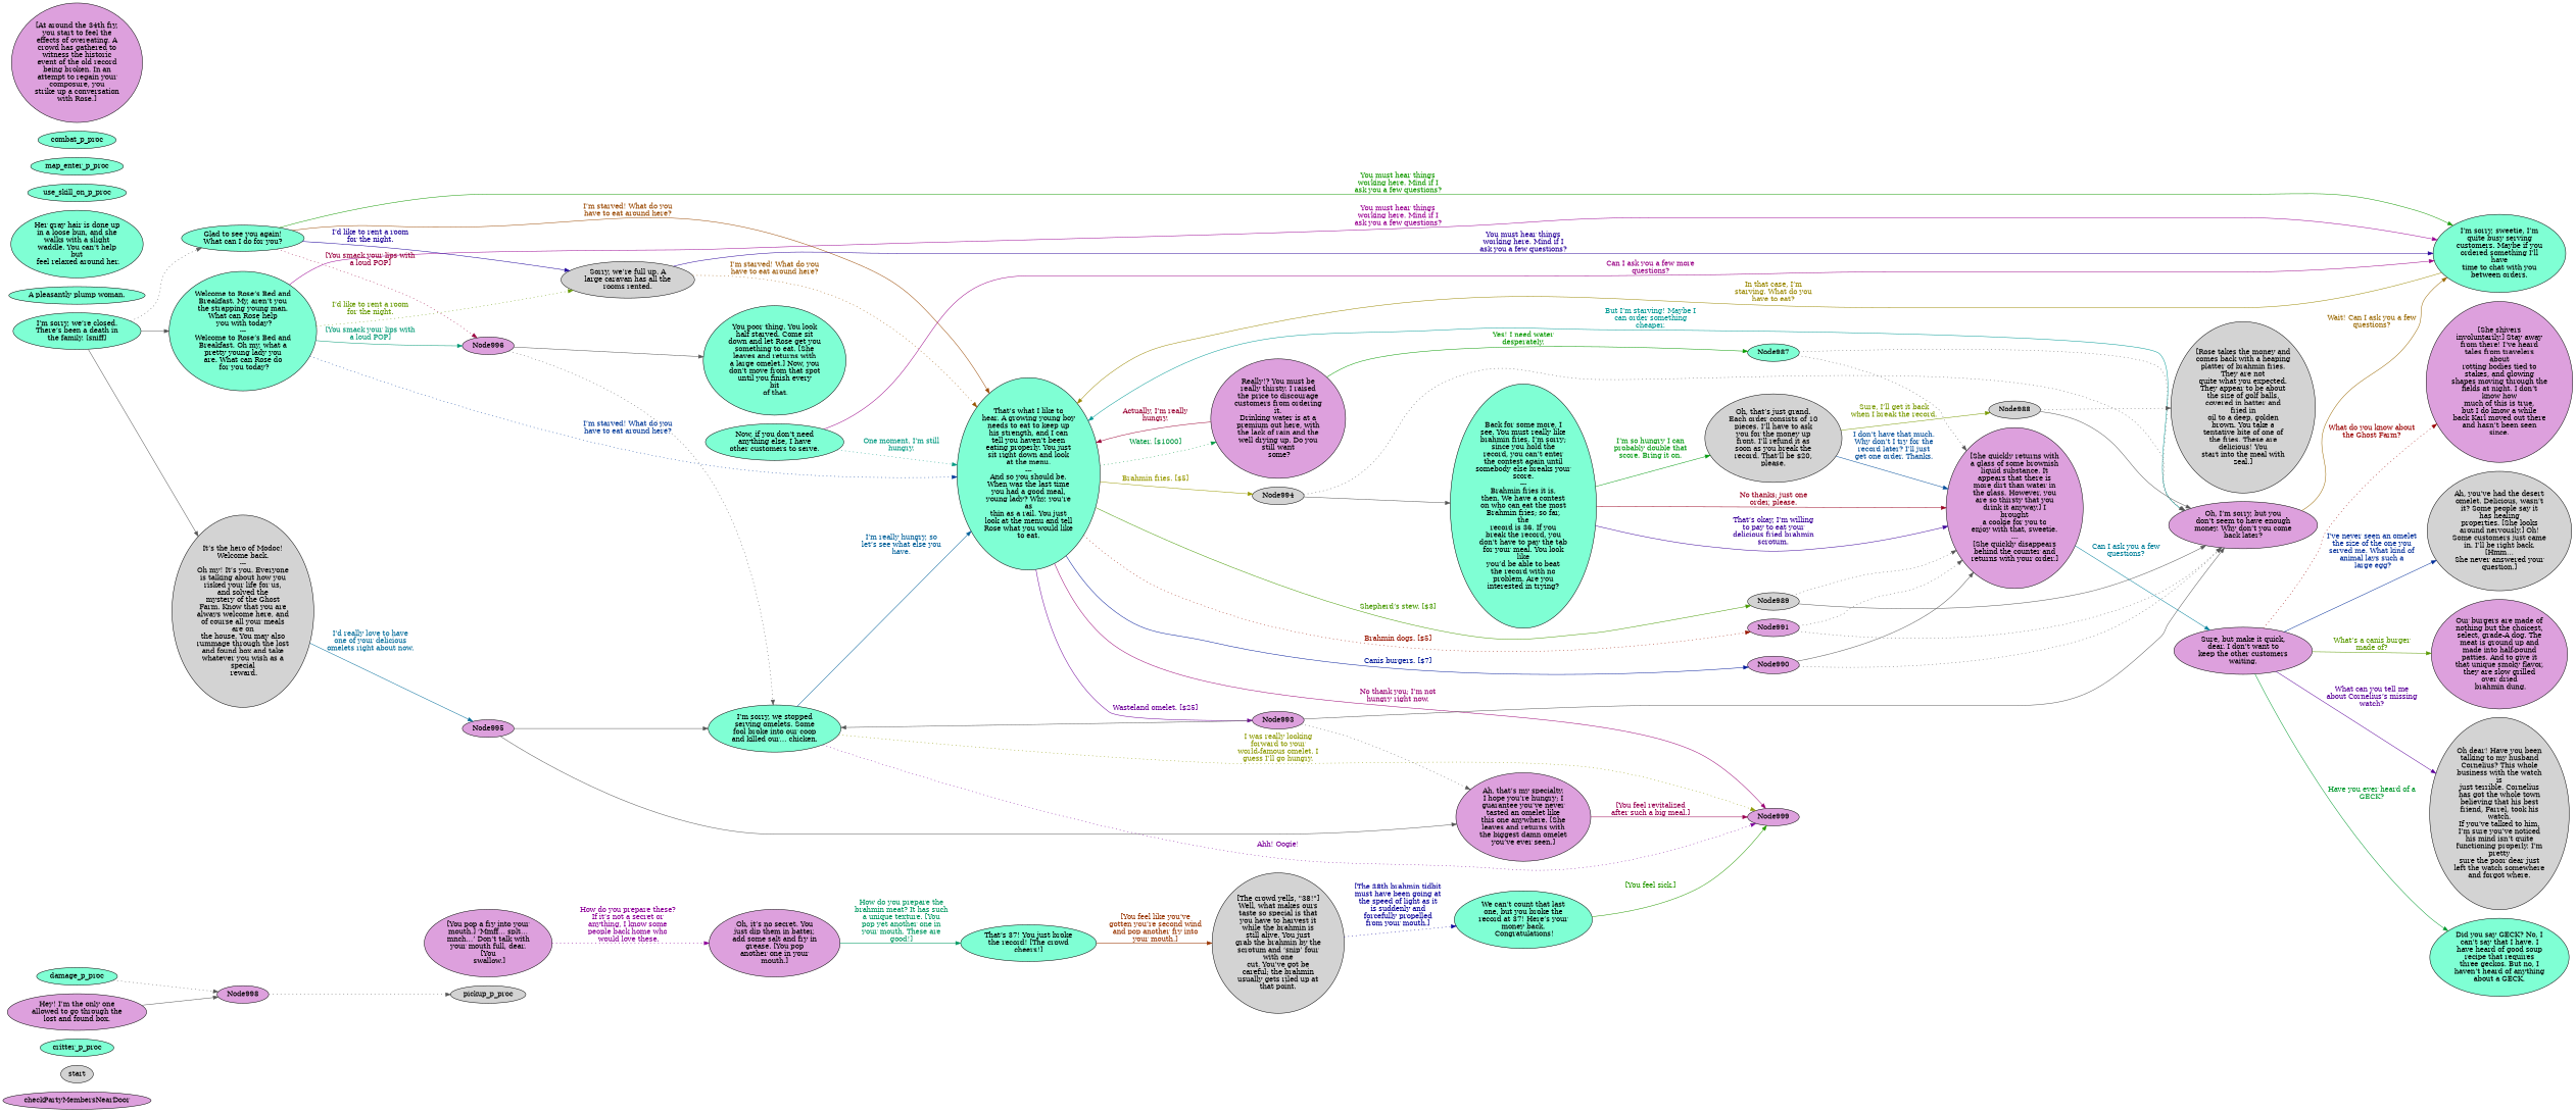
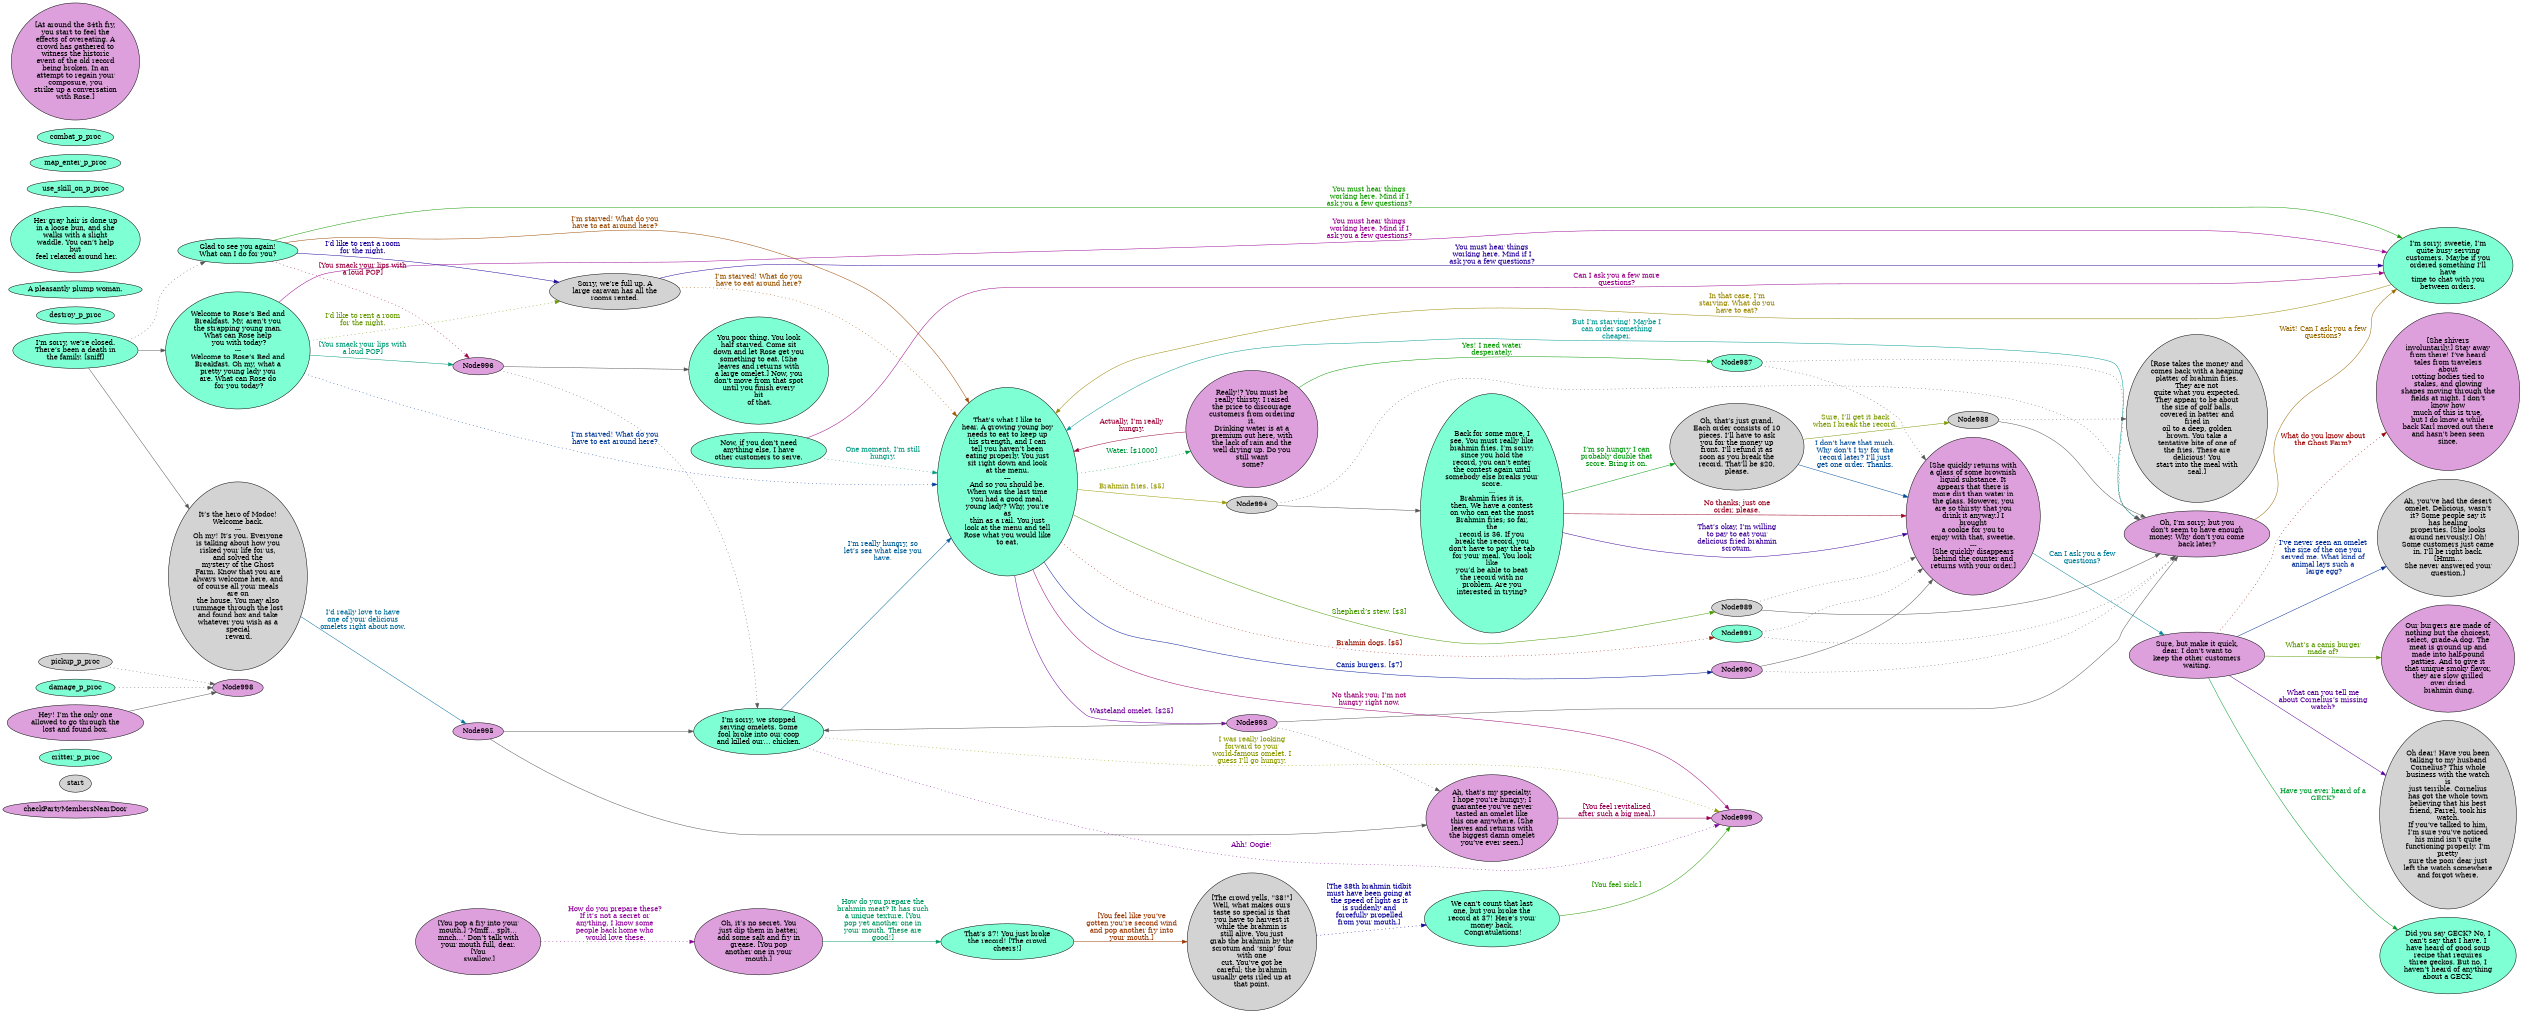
  digraph {
    rankdir=LR
    node [color="#000000" fillcolor=aquamarine style=filled]
    edge [color="#555555" style=solid]
    checkPartyMembersNearDoor [fillcolor=plum]
    start [fillcolor=lightgrey]
    critter_p_proc
    pickup_p_proc [fillcolor=lightgrey]
    Node998 [fillcolor=plum]
    n6 [label="I’m sorry, we’re closed.\nThere’s been a death in\nthe family. [sniff]"]
    n7 [fillcolor=lightgrey label="It’s the hero of Modoc!\nWelcome back.\n---\nOh my! It’s you. Everyone\nis talking about how you\nrisked your life for us,\nand solved the\nmystery of the Ghost\nFarm. Know that you are\nalways welcome here, and\nof course all your meals\nare on\nthe house. You may also\nrummage through the lost\nand found box and take\nwhatever you wish as a\nspecial\n reward."]
    n8 [label="Welcome to Rose’s Bed and\nBreakfast. My, aren’t you\nthe strapping young man.\nWhat can Rose help\n you with today?\n---\nWelcome to Rose’s Bed and\nBreakfast. Oh my, what a\npretty young lady you\nare. What can Rose do\n for you today?"]
    n9 [label="Glad to see you again!\nWhat can I do for you?"]
    Node995 [fillcolor=plum]
    n11 [label="That’s what I like to\nhear. A growing young boy\nneeds to eat to keep up\nhis strength, and I can\ntell you haven’t been\neating properly. You just\nsit right down and look\nat the menu.\n---\nAnd so you should be.\nWhen was the last time\nyou had a good meal,\nyoung lady? Why, you’re\nas\nthin as a rail. You just\nlook at the menu and tell\nRose what you would like\nto eat."]
    n12 [fillcolor=lightgrey label="Sorry, we’re full up. A\nlarge caravan has all the\nrooms rented."]
    n13 [label="I’m sorry, sweetie, I’m\nquite busy serving\ncustomers. Maybe if you\nordered something I’ll\nhave\ntime to chat with you\nbetween orders."]
    Node996 [fillcolor=plum]
    n15 [label="I’m sorry, we stopped\nserving omelets. Some\nfool broke into our coop\nand killed our… chicken."]
    n16 [fillcolor=plum label="Ah, that’s my specialty.\nI hope you’re hungry; I\nguarantee you’ve never\ntasted an omelet like\nthis one anywhere. [She\nleaves and returns with\nthe biggest damn omelet\nyou’ve ever seen.]"]
    Node994 [fillcolor=lightgrey]
    Node993 [fillcolor=plum]
    n19 [fillcolor=plum label="Really!? You must be\nreally thirsty. I raised\nthe price to discourage\ncustomers from ordering\nit.\nDrinking water is at a\npremium out here, with\nthe lack of rain and the\nwell drying up. Do you\nstill want\n some?"]
-   Node991 [fillcolor=plum]
+   Node991
    Node990 [fillcolor=plum]
    Node989 [fillcolor=lightgrey]
    Node999 [fillcolor=plum]
    n24 [label="You poor thing. You look\nhalf starved. Come sit\ndown and let Rose get you\nsomething to eat. [She\nleaves and returns with\na large omelet.] Now, you\ndon’t move from that spot\nuntil you finish every\nbit\n of that."]
+   destroy_p_proc
    n26 [label="A pleasantly plump woman."]
    n27 [label="Her gray hair is done up\nin a loose bun, and she\nwalks with a slight\nwaddle. You can’t help\nbut\n feel relaxed around her."]
    use_skill_on_p_proc
    damage_p_proc
    map_enter_p_proc
    combat_p_proc
    n32 [fillcolor=plum label="Oh, I’m sorry, but you\ndon’t seem to have enough\nmoney. Why don’t you come\nback later?"]
    n33 [label="Back for some more, I\nsee. You must really like\nbrahmin fries. I’m sorry;\nsince you hold the\nrecord, you can’t enter\nthe contest again until\nsomebody else breaks your\nscore.\n---\nBrahmin fries it is,\nthen. We have a contest\non who can eat the most\nBrahmin fries; so far,\nthe\nrecord is 36. If you\nbreak the record, you\ndon’t have to pay the tab\nfor your meal. You look\nlike\nyou’d be able to beat\nthe record with no\nproblem. Are you\ninterested in trying?"]
    Node987
    n35 [fillcolor=plum label="[She quickly returns with\na glass of some brownish\nliquid substance. It\nappears that there is\nmore dirt than water in\nthe glass. However, you\nare so thirsty that you\ndrink it anyway.] I\nbrought\na cookie for you to\nenjoy with that, sweetie.\n---\n[She quickly disappears\nbehind the counter and\nreturns with your order.]"]
    n36 [fillcolor=lightgrey label="Oh, that’s just grand.\nEach order consists of 10\npieces. I’ll have to ask\nyou for the money up\nfront. I’ll refund it as\nsoon as you break the\nrecord. That’ll be $20,\nplease."]
    n37 [fillcolor=plum label="Sure, but make it quick,\ndear. I don’t want to\nkeep the other customers\nwaiting."]
    Node988 [fillcolor=lightgrey]
    n39 [fillcolor=lightgrey label="Oh dear! Have you been\ntalking to my husband\nCornelius? This whole\nbusiness with the watch\nis\njust terrible. Cornelius\nhas got the whole town\nbelieving that his best\nfriend, Farrel, took his\nwatch.\nIf you’ve talked to him,\nI’m sure you’ve noticed\nhis mind isn’t quite\nfunctioning properly. I’m\npretty\nsure the poor dear just\nleft the watch somewhere\nand forgot where."]
    n40 [label="Did you say GECK? No, I\ncan’t say that I have. I\nhave heard of good soup\nrecipe that requires\nthree geckos. But no, I\nhaven’t heard of anything\nabout a GECK."]
    n41 [fillcolor=plum label="[She shivers\ninvoluntarily.] Stay away\nfrom there! I’ve heard\ntales from travelers\nabout\nrotting bodies tied to\nstakes, and glowing\nshapes moving through the\nfields at night. I don’t\nknow how\nmuch of this is true,\nbut I do know a while\nback Karl moved out there\nand hasn’t been seen\nsince."]
    n42 [fillcolor=lightgrey label="Ah, you’ve had the desert\nomelet. Delicious, wasn’t\nit? Some people say it\nhas healing\nproperties. [She looks\naround nervously.] Oh!\nSome customers just came\nin. I’ll be right back.\n[Hmm…\nShe never answered your\nquestion.]"]
    n43 [fillcolor=plum label="Our burgers are made of\nnothing but the choicest,\nselect, grade-A dog. The\nmeat is ground up and\nmade into half-pound\npatties. And to give it\nthat unique smoky flavor,\nthey are slow grilled\nover dried\n brahmin dung."]
    n44 [fillcolor=lightgrey label="[Rose takes the money and\ncomes back with a heaping\nplatter of brahmin fries.\nThey are not\nquite what you expected.\nThey appear to be about\nthe size of golf balls,\ncovered in batter and\nfried in\noil to a deep, golden\nbrown. You take a\ntentative bite of one of\nthe fries. These are\ndelicious! You\nstart into the meal with\nzeal.]"]
    n45 [fillcolor=plum label="[At around the 34th fry,\nyou start to feel the\neffects of overeating. A\ncrowd has gathered to\nwitness the historic\nevent of the old record\nbeing broken. In an\nattempt to regain your\ncomposure, you\nstrike up a conversation\nwith Rose.]"]
    n46 [fillcolor=plum label="[You pop a fry into your\nmouth.] ‘Mmff… splt…\nmnch…’ Don’t talk with\nyour mouth full, dear.\n[You\n swallow.]"]
    n47 [fillcolor=plum label="Oh, it’s no secret. You\njust dip them in batter,\nadd some salt and fry in\ngrease. [You pop\nanother one in your\nmouth.]"]
    n48 [label="That’s 37! You just broke\nthe record! [The crowd\ncheers!]"]
    n49 [fillcolor=lightgrey label="[The crowd yells, \"38!\"]\nWell, what makes ours\ntaste so special is that\nyou have to harvest it\nwhile the brahmin is\nstill alive. You just\ngrab the brahmin by the\nscrotum and ‘snip’ four\nwith one\ncut. You’ve got be\ncareful; the brahmin\nusually gets riled up at\nthat point."]
    n50 [label="We can’t count that last\none, but you broke the\nrecord at 37! Here’s your\nmoney back.\n Congratulations!"]
    n51 [label="Now, if you don’t need\nanything else, I have\nother customers to serve."]
    n52 [fillcolor=plum label="Hey! I’m the only one\nallowed to go through the\nlost and found box."]
-   Node998 -> pickup_p_proc [style=dotted]
+   pickup_p_proc -> Node998 [style=dotted]
    n6 -> n7
    n6 -> n8
    n6 -> n9 [style=dotted]
    n7 -> Node995 [color="#006B99" fontcolor="#006B99" label="I’d really love to have\none of your delicious\nomelets right about now."]
    n8 -> n11 [color="#003899" fontcolor="#003899" label="I’m starved! What do you\nhave to eat around here?" style=dotted]
    n8 -> n12 [color="#659900" fontcolor="#659900" label="I’d like to rent a room\nfor the night." style=dotted]
    n8 -> n13 [color="#990091" fontcolor="#990091" label="You must hear things\nworking here. Mind if I\nask you a few questions?"]
    n8 -> Node996 [color="#009974" fontcolor="#009974" label="[You smack your lips with\na loud POP]"]
    n9 -> n11 [color="#994700" fontcolor="#994700" label="I’m starved! What do you\nhave to eat around here?"]
    n9 -> n12 [color="#1B0099" fontcolor="#1B0099" label="I’d like to rent a room\nfor the night."]
    n9 -> n13 [color="#129900" fontcolor="#129900" label="You must hear things\nworking here. Mind if I\nask you a few questions?"]
    n9 -> Node996 [color="#99003E" fontcolor="#99003E" label="[You smack your lips with\na loud POP]" style=dotted]
    Node995 -> n15
    Node995 -> n16
    n11 -> Node994 [color="#989900" fontcolor="#989900" label="Brahmin fries. [$5]"]
    n11 -> Node993 [color="#6E0099" fontcolor="#6E0099" label="Wasteland omelet. [$25]"]
    n11 -> n19 [color="#009941" fontcolor="#009941" label="Water. [$1000]" style=dotted]
    n11 -> Node991 [color="#991400" fontcolor="#991400" label="Brahmin dogs. [$5]" style=dotted]
    n11 -> Node990 [color="#001899" fontcolor="#001899" label="Canis burgers. [$7]"]
    n11 -> Node989 [color="#459900" fontcolor="#459900" label="Shepherd’s stew. [$3]"]
    n11 -> Node999 [color="#990072" fontcolor="#990072" label="No thank you; I’m not\nhungry right now."]
    n12 -> n11 [color="#995400" fontcolor="#995400" label="I’m starved! What do you\nhave to eat around here?" style=dotted]
    n12 -> n13 [color="#270099" fontcolor="#270099" label="You must hear things\nworking here. Mind if I\nask you a few questions?"]
    n13 -> n11 [color="#998700" fontcolor="#998700" label="In that case, I’m\nstarving. What do you\nhave to eat?"]
    Node996 -> n15 [style=dotted]
    Node996 -> n24
    n15 -> n11 [color="#005F99" fontcolor="#005F99" label="I’m really hungry, so\nlet’s see what else you\nhave."]
    n15 -> Node999 [color="#8C9900" fontcolor="#8C9900" label="I was really looking\nforward to your\nworld-famous omelet. I\nguess I’ll go hungry." style=dotted]
    n15 -> Node999 [color="#7A0099" fontcolor="#7A0099" label="Ahh! Oogie!" style=dotted]
    n16 -> Node999 [color="#990052" fontcolor="#990052" label="[You feel revitalized\nafter such a big meal.]"]
    Node994 -> n32 [style=dotted]
    Node994 -> n33
    Node993 -> n15
    Node993 -> n16 [style=dotted]
    Node993 -> n32
    n19 -> n11 [color="#990032" fontcolor="#990032" label="Actually, I’m really\nhungry."]
    n19 -> Node987 [color="#069900" fontcolor="#069900" label="Yes! I need water\ndesperately."]
    Node991 -> n32 [style=dotted]
    Node991 -> n35 [style=dotted]
    Node990 -> n32 [style=dotted]
    Node990 -> n35
    Node989 -> n32
    Node989 -> n35 [style=dotted]
    damage_p_proc -> Node998 [style=dotted]
    n32 -> n11 [color="#009994" fontcolor="#009994" label="But I’m starving! Maybe I\ncan order something\ncheaper."]
    n32 -> n13 [color="#996700" fontcolor="#996700" label="Wait! Can I ask you a few\nquestions?"]
    n33 -> n35 [color="#3A0099" fontcolor="#3A0099" label="That’s okay, I’m willing\nto pay to eat your\ndelicious fried brahmin\nscrotum."]
    n33 -> n35 [color="#99001F" fontcolor="#99001F" label="No thanks; just one\norder, please."]
    n33 -> n36 [color="#00990E" fontcolor="#00990E" label="I’m so hungry I can\nprobably double that\nscore. Bring it on."]
    Node987 -> n32 [style=dotted]
    Node987 -> n35 [style=dotted]
    n35 -> n37 [color="#007F99" fontcolor="#007F99" label="Can I ask you a few\nquestions?"]
    n36 -> n35 [color="#004C99" fontcolor="#004C99" label="I don’t have that much.\nWhy don’t I try for the\nrecord later? I’ll just\nget one order. Thanks."]
    n36 -> Node988 [color="#789900" fontcolor="#789900" label="Sure, I’ll get it back\nwhen I break the record."]
    n37 -> n39 [color="#5A0099" fontcolor="#5A0099" label="What can you tell me\nabout Cornelius’s missing\nwatch?"]
    n37 -> n40 [color="#00992D" fontcolor="#00992D" label="Have you ever heard of a\nGECK?"]
    n37 -> n41 [color="#990100" fontcolor="#990100" label="What do you know about\nthe Ghost Farm?" style=dotted]
    n37 -> n42 [color="#002C99" fontcolor="#002C99" label="I’ve never seen an omelet\nthe size of the one you\nserved me. What kind of\nanimal lays such a\n large egg?"]
    n37 -> n43 [color="#599900" fontcolor="#599900" label="What’s a canis burger\nmade of?"]
    Node988 -> n32
    Node988 -> n44 [style=dotted]
    n46 -> n47 [color="#8D0099" fontcolor="#8D0099" label="How do you prepare these?\nIf it’s not a secret or\nanything, I know some\npeople back home who\n would love these." style=dotted]
    n47 -> n48 [color="#009961" fontcolor="#009961" label="How do you prepare the\nbrahmin meat? It has such\na unique texture. [You\npop yet another one in\nyour mouth. These are\ngood!]"]
    n48 -> n49 [color="#993400" fontcolor="#993400" label="[You feel like you’ve\ngotten you’re second wind\nand pop another fry into\nyour mouth.]"]
    n49 -> n50 [color="#070099" fontcolor="#070099" label="[The 38th brahmin tidbit\nmust have been going at\nthe speed of light as it\nis suddenly and\nforcefully propelled\nfrom your mouth.]" style=dotted]
    n50 -> Node999 [color="#259900" fontcolor="#259900" label="[You feel sick.]"]
    n51 -> n11 [color="#009980" fontcolor="#009980" label="One moment, I’m still\nhungry." style=dotted]
    n51 -> n13 [color="#990085" fontcolor="#990085" label="Can I ask you a few more\nquestions?"]
    n52 -> Node998
  }
